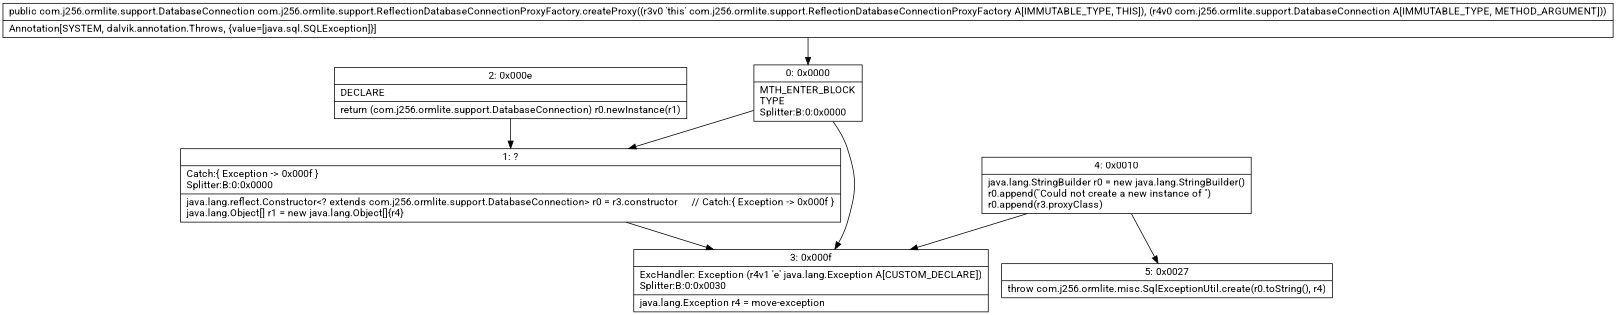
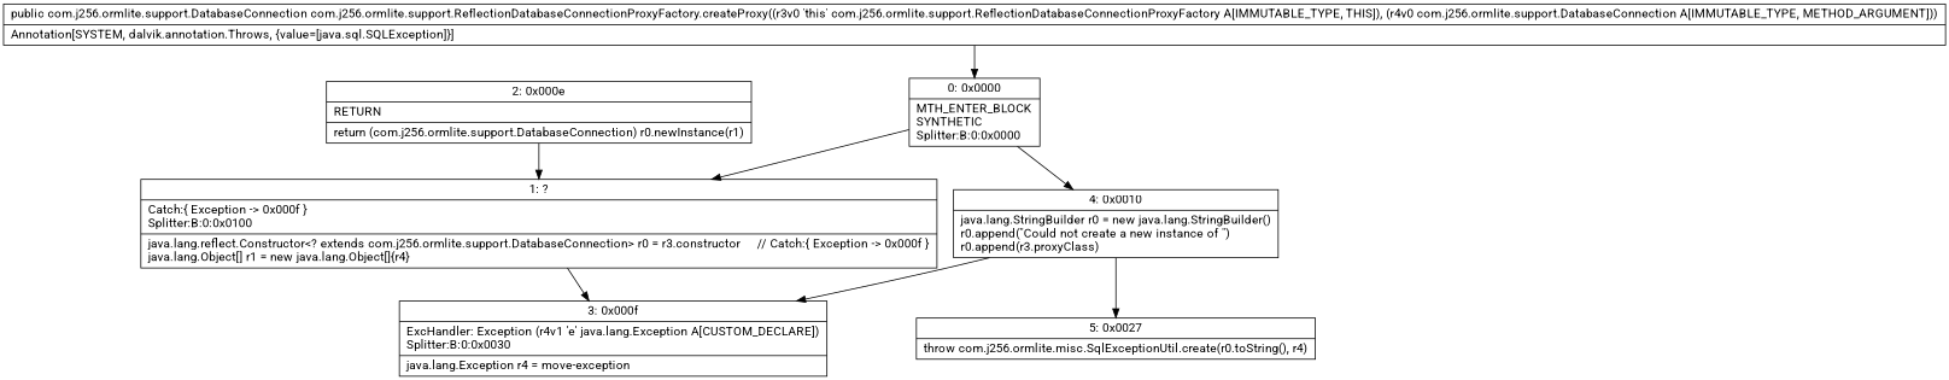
  digraph {
    fontname=Roboto
    node [fontname=Roboto shape=record]
    edge [fontname=Roboto]
-   n1 [label="{0\:\ 0x0000|MTH_ENTER_BLOCK\lTYPE\lSplitter:B:0:0x0000\l}"]
-   n2 [label="{1\:\ ?|Catch:\{ Exception \-\> 0x000f \}\lSplitter:B:0:0x0000\l|java.lang.reflect.Constructor\<? extends com.j256.ormlite.support.DatabaseConnection\> r0 = r3.constructor     \/\/ Catch:\{ Exception \-\> 0x000f \}\ljava.lang.Object[] r1 = new java.lang.Object[]\{r4\}\l}"]
+   n1 [label="{0\:\ 0x0000|MTH_ENTER_BLOCK\lSYNTHETIC\lSplitter:B:0:0x0000\l}"]
+   n2 [label="{1\:\ ?|Catch:\{ Exception \-\> 0x000f \}\lSplitter:B:0:0x0100\l|java.lang.reflect.Constructor\<? extends com.j256.ormlite.support.DatabaseConnection\> r0 = r3.constructor     \/\/ Catch:\{ Exception \-\> 0x000f \}\ljava.lang.Object[] r1 = new java.lang.Object[]\{r4\}\l}"]
    n3 [label="{3\:\ 0x000f|ExcHandler: Exception (r4v1 'e' java.lang.Exception A[CUSTOM_DECLARE])\lSplitter:B:0:0x0030\l|java.lang.Exception r4 = move\-exception\l}"]
-   n4 [label="{2\:\ 0x000e|DECLARE\l|return (com.j256.ormlite.support.DatabaseConnection) r0.newInstance(r1)\l}"]
+   n4 [label="{2\:\ 0x000e|RETURN\l|return (com.j256.ormlite.support.DatabaseConnection) r0.newInstance(r1)\l}"]
    n5 [label="{4\:\ 0x0010|java.lang.StringBuilder r0 = new java.lang.StringBuilder()\lr0.append(\"Could not create a new instance of \")\lr0.append(r3.proxyClass)\l}"]
    n6 [label="{5\:\ 0x0027|throw com.j256.ormlite.misc.SqlExceptionUtil.create(r0.toString(), r4)\l}"]
    n7 [label="{public com.j256.ormlite.support.DatabaseConnection com.j256.ormlite.support.ReflectionDatabaseConnectionProxyFactory.createProxy((r3v0 'this' com.j256.ormlite.support.ReflectionDatabaseConnectionProxyFactory A[IMMUTABLE_TYPE, THIS]), (r4v0 com.j256.ormlite.support.DatabaseConnection A[IMMUTABLE_TYPE, METHOD_ARGUMENT]))  | Annotation[SYSTEM, dalvik.annotation.Throws, \{value=[java.sql.SQLException]\}]\l}"]
    n1 -> n2
-   n1 -> n3
+   n1 -> n5
    n2 -> n3
    n4 -> n2
    n5 -> n3
    n5 -> n6
    n7 -> n1
  }
